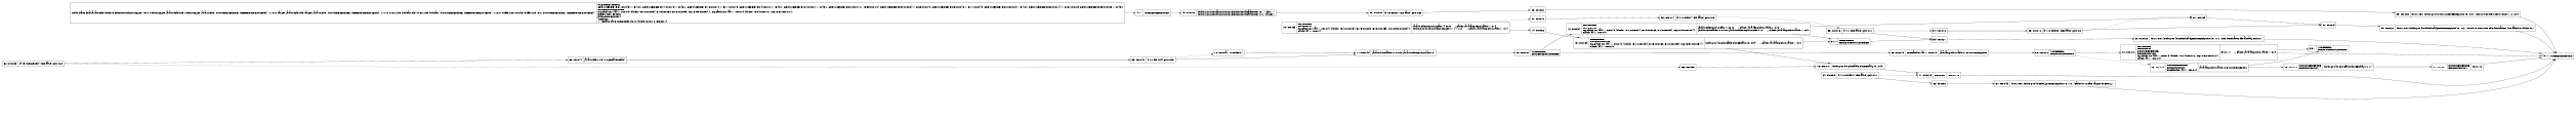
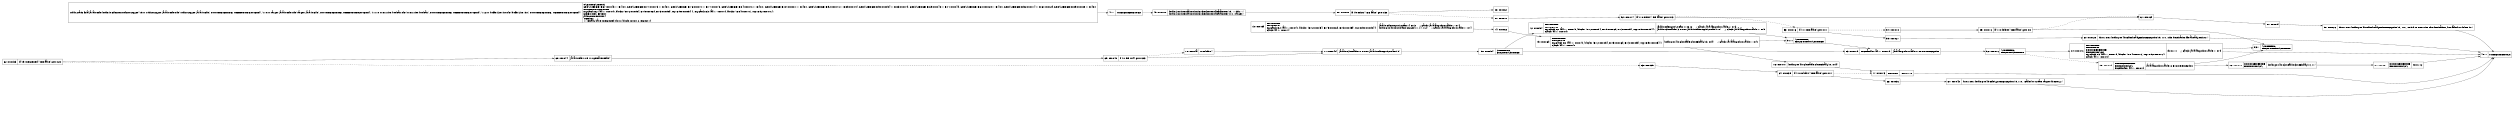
  digraph {
    rankdir=LR
    node [shape=record]
    n1 [label="{47\:\ ?|MTH_ENTER_BLOCK\l}"]
    n2 [label="{49\:\ 0x0000|kotlin.jvm.internal.Intrinsics.checkNotNullParameter(r9, \"\<this\>\")\lkotlin.jvm.internal.Intrinsics.checkNotNullParameter(r10, \"target\")\l}"]
    n3 [label="{50\:\ 0x000e|if (r9.exists() == false) goto L38\l}"]
    n4 [label="{51\:\ 0x0010}"]
    n5 [label="{88\:\ 0x0082}"]
    n6 [label="{52\:\ 0x0014|if (r10.exists() == false) goto L13\l}"]
-   n7 [label="{89\:\ 0x008e|throw new kotlin.p004io.NoSuchFileException(r9, null, \"The source file doesn't exist.\", 2, null)\l}"]
    n8 [label="{53\:\ 0x0016|if (r11 == false) goto L11\l}"]
    n9 [label="{61\:\ 0x002f}"]
    n10 [label="{54\:\ 0x0018}"]
    n11 [label="{59\:\ 0x0027}"]
    n12 [label="{57\:\ 0x001f}"]
    n13 [label="{55\:\ 0x001c|if (r10.delete() == false) goto L8\l}"]
    n14 [label="{60\:\ 0x002e|throw new kotlin.p004io.FileAlreadyExistsException(r9, r10, \"The destination file already exists.\")\l}"]
    n15 [label="{58\:\ 0x0026|throw new kotlin.p004io.FileAlreadyExistsException(r9, r10, \"Tried to overwrite the destination, but failed to delete it.\")\l}"]
    n16 [label="{48\:\ ?|MTH_EXIT_BLOCK\l}"]
    n17 [label="{62\:\ 0x0033|if (r9.unexpected() == false) goto L20\l}"]
    n18 [label="{63\:\ 0x0035}"]
    n19 [label="{68\:\ 0x0044|java.io.File r0 = r10.getParentFile()\l}"]
    n20 [label="{64\:\ 0x0039|if (r10.mkdirs() == false) goto L17\l}"]
    n21 [label="{69\:\ 0x0048|if (r0 == null) goto L23\l}"]
    n22 [label="{66\:\ 0x003c}"]
    n23 [label="{77\:\ 0x0073|RETURN\l|return r10\l}"]
    n24 [label="{67\:\ 0x0043|throw new kotlin.p004io.FileSystemException(r9, r10, \"Failed to create target directory.\")\l}"]
    n25 [label="{70\:\ 0x004a|r0.mkdirs()\l}"]
    n26 [label="{71\:\ 0x004d|java.io.Closeable r0 = new java.io.FileInputStream(r9)\l}"]
-   n27 [label="{90\:\ 0x0054|SYNTHETIC\lEXC_ENTER_SPLITTER\l}"]
+   n27 [label="{90\:\ 0x0054|SYNTHETIC\lEXC_TOP_SPLITTER\l}"]
    n28 [label="{72\:\ 0x0054|TRY_ENTER\lTRY_LEAVE\lTryCatch #2 \{all \-\> 0x007b, blocks: (B:72:0x0054, B:75:0x006d, B:73:0x005f), top: B:90:0x0054 \}\lCatch: all \-\> 0x007b\l|java.io.FileInputStream r1 = r0     \/\/ Catch: java.lang.Throwable \-\> L7b\ljava.io.Closeable r3 = new java.io.FileOutputStream(r10)     \/\/ Catch: java.lang.Throwable \-\> L7b\l}"]
    n29 [label="{83\:\ 0x007b|ExcHandler: all \-\> 0x007b\l|java.lang.Throwable r1 = move\-exception\l}"]
-   n30 [label="{91\:\ ?|ARGUMENT\lEXC_BOTTOM_SPLITTER\l}"]
+   n30 [label="{91\:\ ?|SYNTHETIC\lEXC_BOTTOM_SPLITTER\l}"]
    n31 [label="{92\:\ 0x007c|SYNTHETIC\lEXC_TOP_SPLITTER\l}"]
    n32 [label="{73\:\ 0x005f|TRY_ENTER\lTRY_LEAVE\lTryCatch #2 \{all \-\> 0x007b, blocks: (B:72:0x0054, B:75:0x006d, B:73:0x005f), top: B:90:0x0054 \}\lCatch: all \-\> 0x0074\l|java.io.FileOutputStream r4 = r3     \/\/ Catch: java.lang.Throwable \-\> L74\lkotlin.p004io.IOStreams.copyTo(r1, r4, r12)     \/\/ Catch: java.lang.Throwable \-\> L74\l}"]
    n33 [label="{74\:\ 0x006c}"]
-   n34 [label="{75\:\ 0x006d|TRY_ENTER\lRETURN_LEAVE\lTryCatch #2 \{all \-\> 0x007b, blocks: (B:72:0x0054, B:75:0x006d, B:73:0x005f), top: B:90:0x0054 \}\lCatch: all \-\> 0x007b\l|kotlin.p004io.Closeable.closeFinally(r3, null)     \/\/ Catch: java.lang.Throwable \-\> L7b\l}"]
+   n34 [label="{75\:\ 0x006d|TRY_ENTER\lTRY_LEAVE\lTryCatch #2 \{all \-\> 0x007b, blocks: (B:72:0x0054, B:75:0x006d, B:73:0x005f), top: B:90:0x0054 \}\lCatch: all \-\> 0x007b\l|kotlin.p004io.Closeable.closeFinally(r3, null)     \/\/ Catch: java.lang.Throwable \-\> L7b\l}"]
    n35 [label="{76\:\ 0x0070|kotlin.p004io.Closeable.closeFinally(r0, null)\l}"]
    n36 [label="{84\:\ 0x007c|TRY_ENTER\lTRY_LEAVE\lDONT_GENERATE\lFINALLY_INSNS\lTryCatch #3 \{all \-\> 0x007d, blocks: (B:84:0x007c), top: B:92:0x007c \}\lCatch: all \-\> 0x007d\l|throw r1     \/\/ Catch: java.lang.Throwable \-\> L7d\l}"]
    n37 [label="{85\:\ 0x007d|DONT_GENERATE\lFINALLY_INSNS\lExcHandler: all \-\> 0x007d\l|java.lang.Throwable r2 = move\-exception\l}"]
    n38 [label="{93\:\ ?|SYNTHETIC\lEXC_BOTTOM_SPLITTER\l}"]
    n39 [label="{86\:\ 0x007e|DONT_GENERATE\lFINALLY_INSNS\l|kotlin.p004io.Closeable.closeFinally(r0, r1)\l}"]
    n40 [label="{87\:\ 0x0081|DONT_GENERATE\lFINALLY_INSNS\l|throw r2\l}"]
    n41 [label="{public static final java.io.File kotlin.io.FilesKt__UtilsKt.copyTo((r9v0 '$this$copyTo' java.io.File A[D('$this$copyTo' java.io.File), IMMUTABLE_TYPE, METHOD_ARGUMENT]), (r10v0 'target' java.io.File A[D('target' java.io.File), IMMUTABLE_TYPE, METHOD_ARGUMENT]), (r11v0 'overwrite' boolean A[D('overwrite' boolean), IMMUTABLE_TYPE, METHOD_ARGUMENT]), (r12v0 'bufferSize' int A[D('bufferSize' int), IMMUTABLE_TYPE, METHOD_ARGUMENT]))  | USE_LINES_HINTS\lCROSS_EDGE: B:67:0x0043 \-\> B:48:?, CROSS_EDGE: B:77:0x0073 \-\> B:48:?, CROSS_EDGE: B:76:0x0070 \-\> B:77:0x0073, CROSS_EDGE: B:84:0x007c \-\> B:48:?, CROSS_EDGE: B:87:0x0081 \-\> B:48:?, CROSS_EDGE: B:92:0x007c \-\> B:85:0x007d, CROSS_EDGE: B:90:0x0054 \-\> B:83:0x007b, CROSS_EDGE: B:69:0x0048 \-\> B:71:0x004d, CROSS_EDGE: B:60:0x002e \-\> B:48:?, CROSS_EDGE: B:52:0x0014 \-\> B:61:0x002f, CROSS_EDGE: B:89:0x008e \-\> B:48:?\lINLINE_NOT_NEEDED\lTryCatch #2 \{all \-\> 0x007b, blocks: (B:72:0x0054, B:75:0x006d, B:73:0x005f), top: B:90:0x0054 \}, TryCatch #3 \{all \-\> 0x007d, blocks: (B:84:0x007c), top: B:92:0x007c \}\lTYPE_VARS: EMPTY\lJadxCommentsAttr\{\l DEBUG: \l \-\> Finally have unexpected throw blocks count: 2, expect 1\}\l}"]
    n1 -> n2
    n2 -> n3
-   n32 -> n4 [style=dashed]
+   n3 -> n4 [style=dashed]
    n3 -> n5
    n4 -> n6
-   n5 -> n7
    n6 -> n8 [style=dashed]
-   n28 -> n9
-   n7 -> n16
+   n6 -> n9
    n8 -> n10 [style=dashed]
    n8 -> n11
    n9 -> n12
    n10 -> n13
    n11 -> n14
    n12 -> n15
    n13 -> n9 [style=dashed]
-   n13 -> n12
+   n13 -> n38
    n14 -> n16
    n15 -> n16
    n17 -> n18 [style=dashed]
    n17 -> n19
-   n18 -> n35
+   n18 -> n20
    n19 -> n21
    n20 -> n22
    n20 -> n23 [style=dashed]
    n21 -> n25 [style=dashed]
    n21 -> n26
    n22 -> n24
    n23 -> n16
    n24 -> n16
    n25 -> n26
    n26 -> n27
    n27 -> n28
    n27 -> n29
    n28 -> n30
    n29 -> n31
-   n30 -> n11
+   n30 -> n29
    n31 -> n36
    n31 -> n37 [style=dashed]
    n32 -> n33
    n33 -> n34
    n34 -> n30
    n34 -> n35
    n35 -> n23
    n36 -> n16
    n36 -> n38
    n37 -> n38
    n37 -> n39
    n39 -> n40
    n40 -> n16
    n41 -> n1
  }
